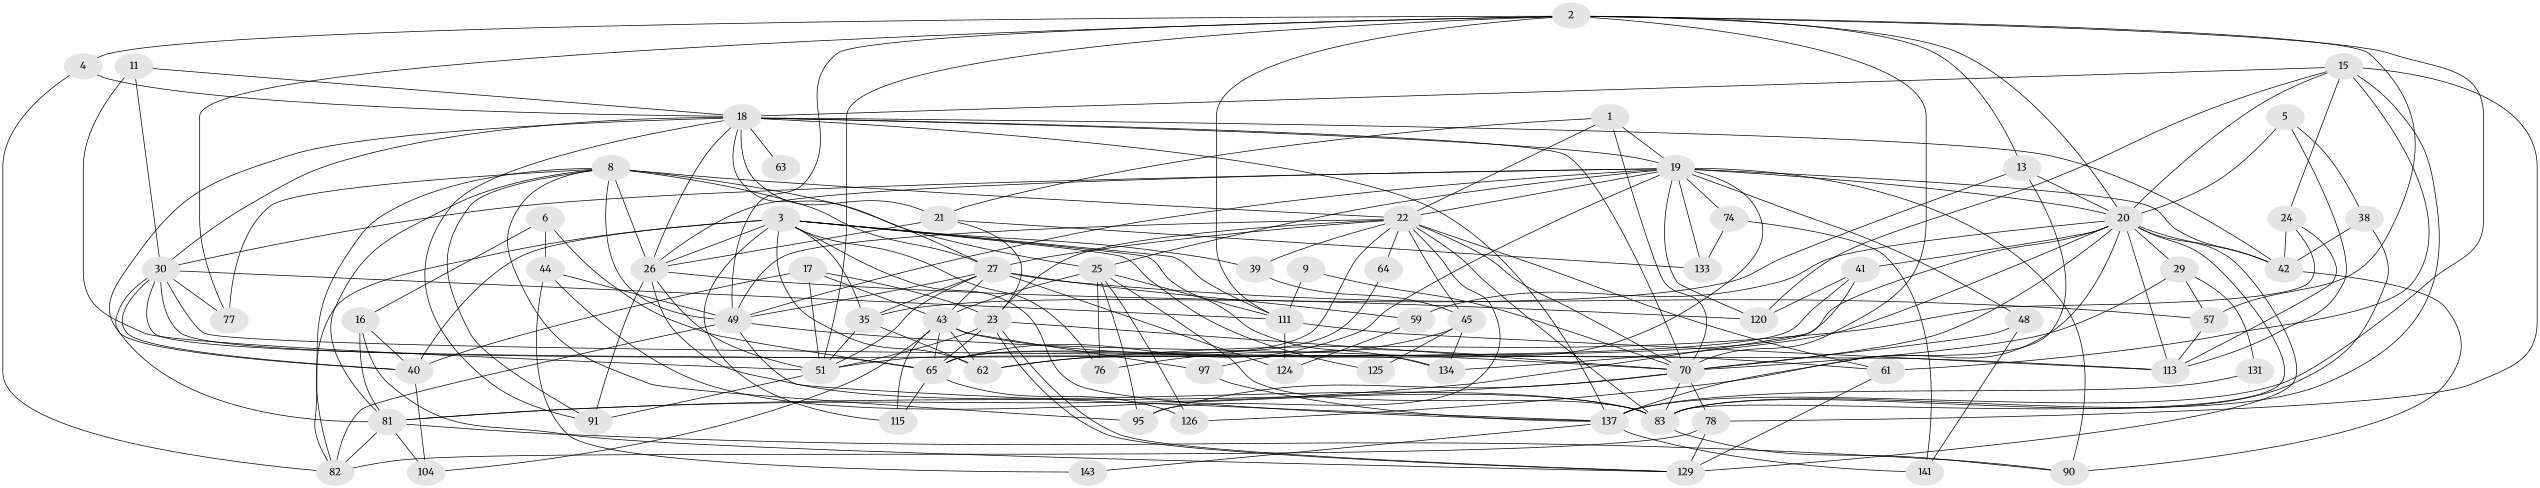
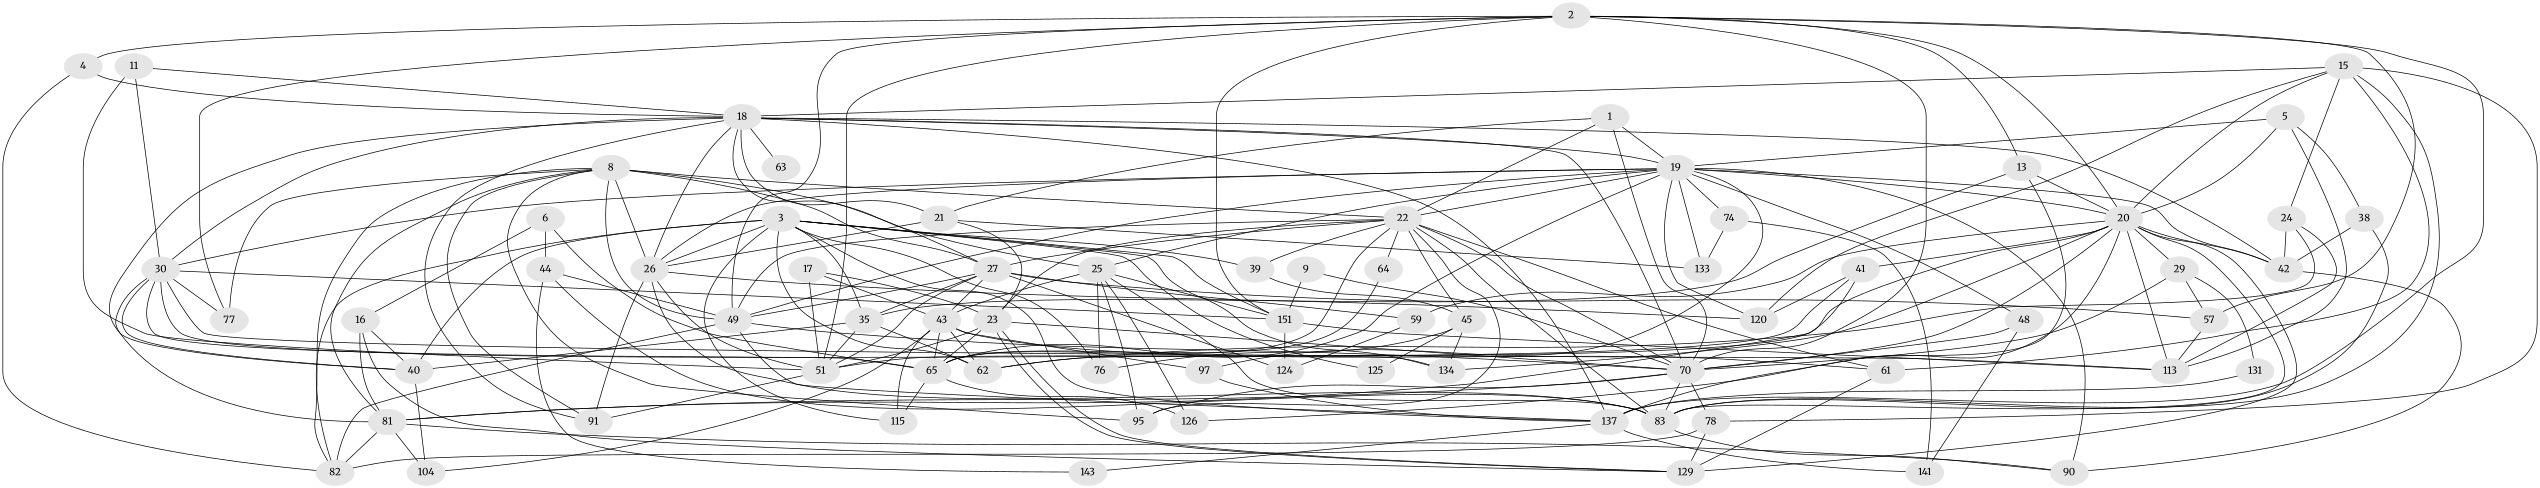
  graph {
    fontname=Merriweather
    node [color=gray90 fontname=Merriweather style=filled]
    edge [fontname=Merriweather]
    19 [super="+130+28"]
    22 [super="+55+31+98"]
    20 [super="+69+56+50+72+110"]
    49 [super="+139+88"]
    26 [super="+87+106"]
    65 [super="+70+114"]
    25 [super="+46+67+71"]
    30 [super="+34+66"]
    120
    42 [super="+92"]
    48
    74
    90 [super="+116"]
    97
    133
    1
    21 [super="+138"]
    n18 [label=70 super="+68"]
    23 [super="+32"]
    39
    27 [super="+75+37+128"]
    95
    61 [super="+80"]
    83 [super="+96"]
    45 [super="+105"]
    64
    81 [super="+135+112"]
    78
    2 [super="+10+7+117"]
    4
    13 [super="+58"]
    51 [super="+73"]
    57 [super="+84"]
    77
-   111 [super="+121"]
+   111 [super="+121" label=151]
    137 [super="+140"]
    82 [super="+127"]
    18 [super="+59+86"]
    35 [super="+85"]
    62
    134
    113 [super="+119"]
    129
    29 [super="+54"]
    41 [super="+109"]
    n46 [label=59]
    126
    91
    124
    143
    141
    3 [super="+12+102+136+33"]
    40 [super="+123"]
    76
    115 [super="+118"]
    125
    104
    63
    5
    38
    6
    16
    44 [super="+103"]
    8 [super="+14+100+47"]
    43 [super="+108"]
    9
    11
    15 [super="+99"]
    24
    17
    131
    19 -- 22
    19 -- 20 [weight=2]
    19 -- 49
    19 -- 26
    19 -- 65
    19 -- 25
    19 -- 30
    19 -- 120 [weight=2]
    19 -- 42
    19 -- 48
    19 -- 74
    19 -- 90
    19 -- 97
    19 -- 133
    22 -- 49
    22 -- 65
    22 -- n18
    22 -- 23
    22 -- 39
    22 -- 27
    22 -- 95
    22 -- 61
    22 -- 83
    22 -- 45
    22 -- 64
    20 -- 42
    20 -- n18
    20 -- 83
    20 -- 62
    20 -- 134
    20 -- 113
    20 -- 129
    20 -- 29
    20 -- 41
    20 -- n46
    20 -- 126
    49 -- n18
    49 -- 137
    49 -- 82
    26 -- 120
    26 -- 83
    26 -- 51
    26 -- 91
    65 -- 126
    65 -- 115
    25 -- 95
    25 -- 83
    25 -- 111
    25 -- 126
    25 -- 76
    25 -- 43
    30 -- 65
    30 -- 81
    30 -- 77
    30 -- 111
    30 -- 134
    30 -- 113
    30 -- 40
    42 -- 90
    48 -- n18
    48 -- 141
    74 -- 133
    74 -- 141
    97 -- 137
    1 -- 19
    1 -- 22
    1 -- 21
    1 -- n18
    21 -- 26
    21 -- 133
    21 -- 23
    n18 -- 95
    n18 -- 83
    n18 -- 81
    n18 -- 78
    23 -- 65
    23 -- n18
    23 -- 51
    23 -- 129
    23 -- 129
    39 -- 45
    27 -- 49
    27 -- 51
    27 -- 57
    27 -- 35 [weight=2]
    27 -- n46
    27 -- 124
    27 -- 43
    61 -- 129
    83 -- 90
    45 -- 134
    45 -- 76
    45 -- 125
    64 -- 65
    81 -- 90
    81 -- 82
    81 -- 104
    78 -- 82
    78 -- 129
    2 -- 20
    2 -- 49
    2 -- n18
    2 -- 4
    2 -- 13
    2 -- 51
    2 -- 57
    2 -- 77
    2 -- 111
    2 -- 137
    4 -- 82
    4 -- 18
    13 -- 20
    13 -- 137
    13 -- 35
    51 -- 91
    57 -- 113
    111 -- 113 [weight=2]
    111 -- 124
    137 -- 143
    137 -- 141
    18 -- 19
    18 -- 26
    18 -- 30
    18 -- 42
    18 -- 21
    18 -- n18
    18 -- 27
    18 -- 137
    18 -- 91
    18 -- 40
    18 -- 63 [weight=2]
    35 -- 51
    35 -- 62
-   17 -- 40
+   35 -- 40
    29 -- n18
    29 -- 57
    29 -- 131
    41 -- 120
    41 -- 81
    41 -- 51
    n46 -- 124
    3 -- 26 [weight=2]
    3 -- 39
    3 -- 111
    3 -- 137
    3 -- 82
    3 -- 35
    3 -- 62
    3 -- 134
    3 -- 40
    3 -- 76
    3 -- 115
    3 -- 125
    40 -- 104
+   5 -- 19
    5 -- 20
    5 -- 113
    5 -- 38
    38 -- 42
    38 -- 83
    6 -- 65
    6 -- 16
    6 -- 44
    16 -- 81
    16 -- 129
    16 -- 40
    44 -- 49
    44 -- 83
    44 -- 143
    8 -- 22
    8 -- 49 [weight=2]
    8 -- 26
    8 -- 25
    8 -- 27
    8 -- 95
    8 -- 81
    8 -- 77
    8 -- 82
    8 -- 91
    43 -- 65
    43 -- 97
    43 -- 61
    43 -- 62
    43 -- 115
    43 -- 104
    9 -- n18
    9 -- 111
    11 -- 30
    11 -- 51
    11 -- 18
    15 -- 20
    15 -- 120
    15 -- 61
    15 -- 83
    15 -- 78
    15 -- 18
    15 -- 24
    24 -- 42
    24 -- 62
    24 -- 113
    17 -- 23
    17 -- 51
    17 -- 43
    131 -- 137
  }
